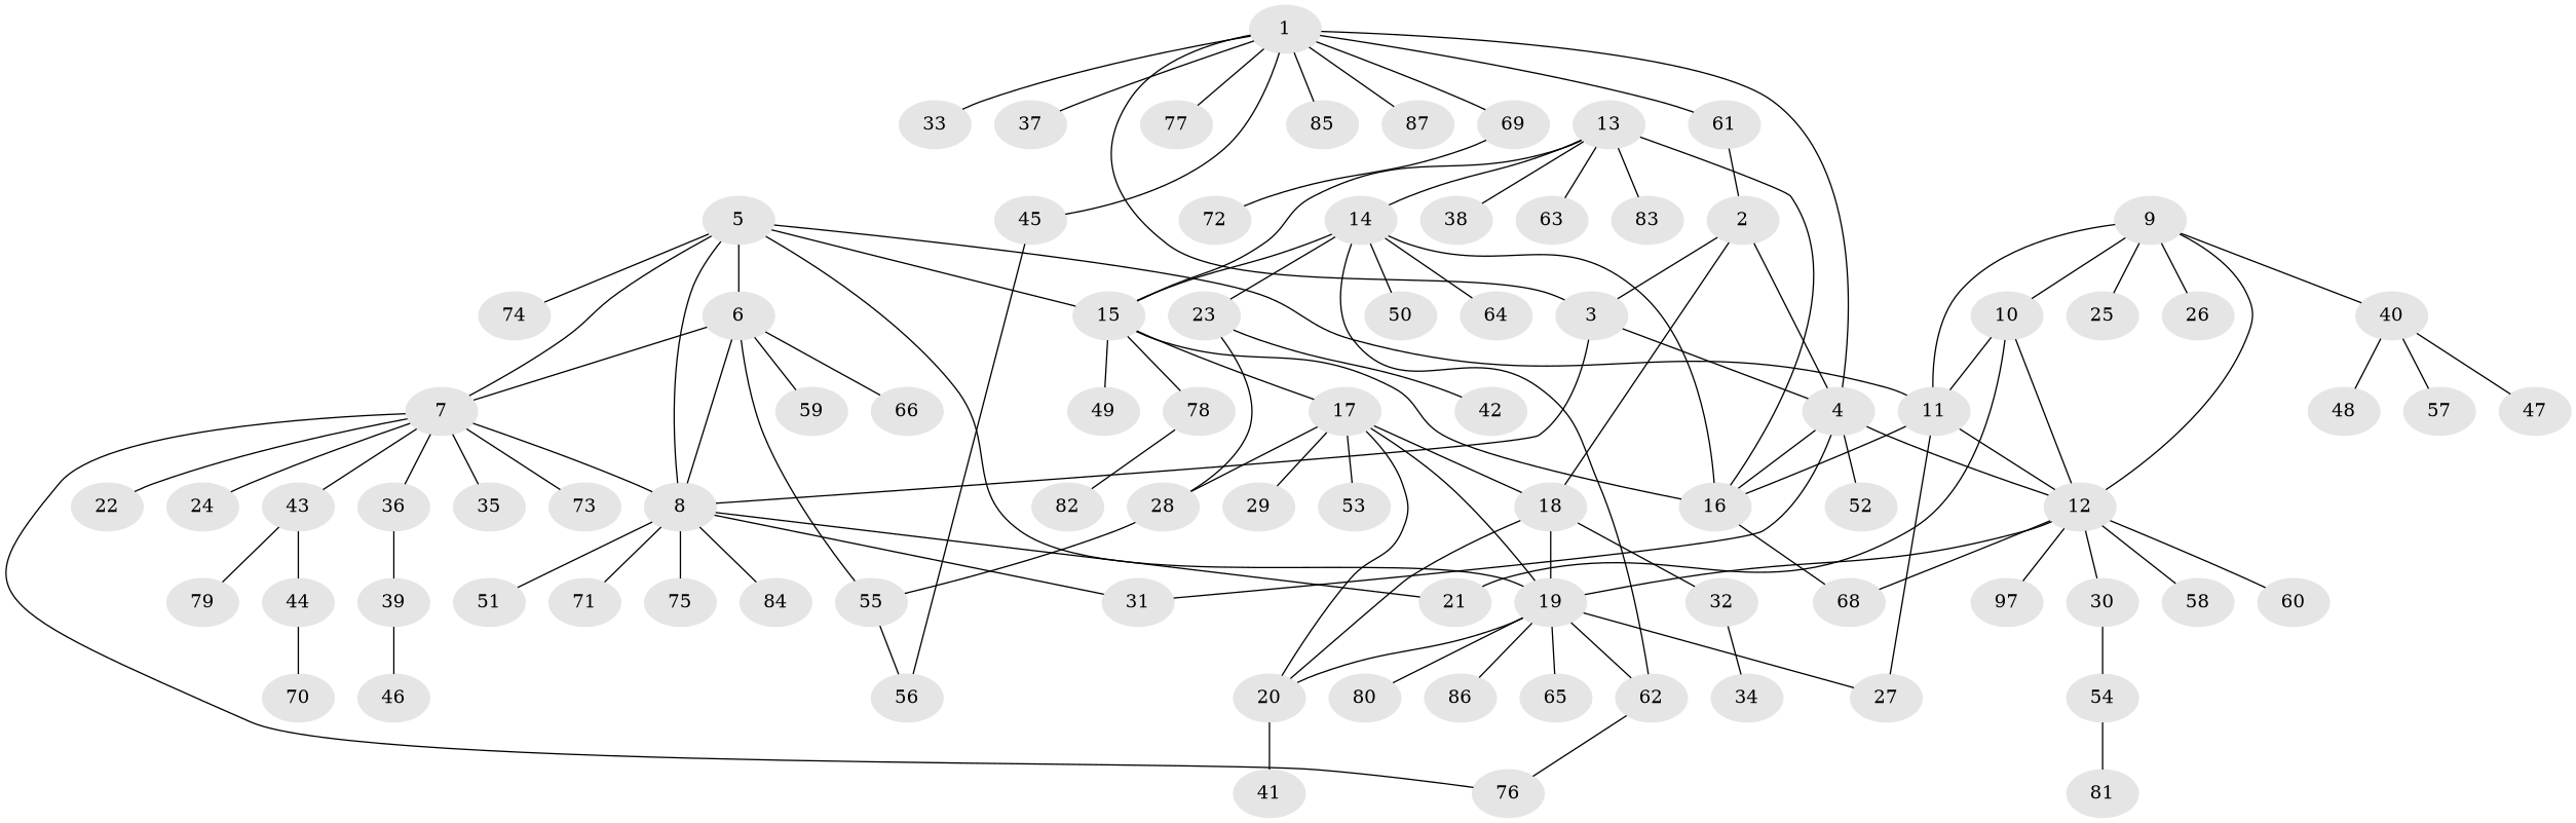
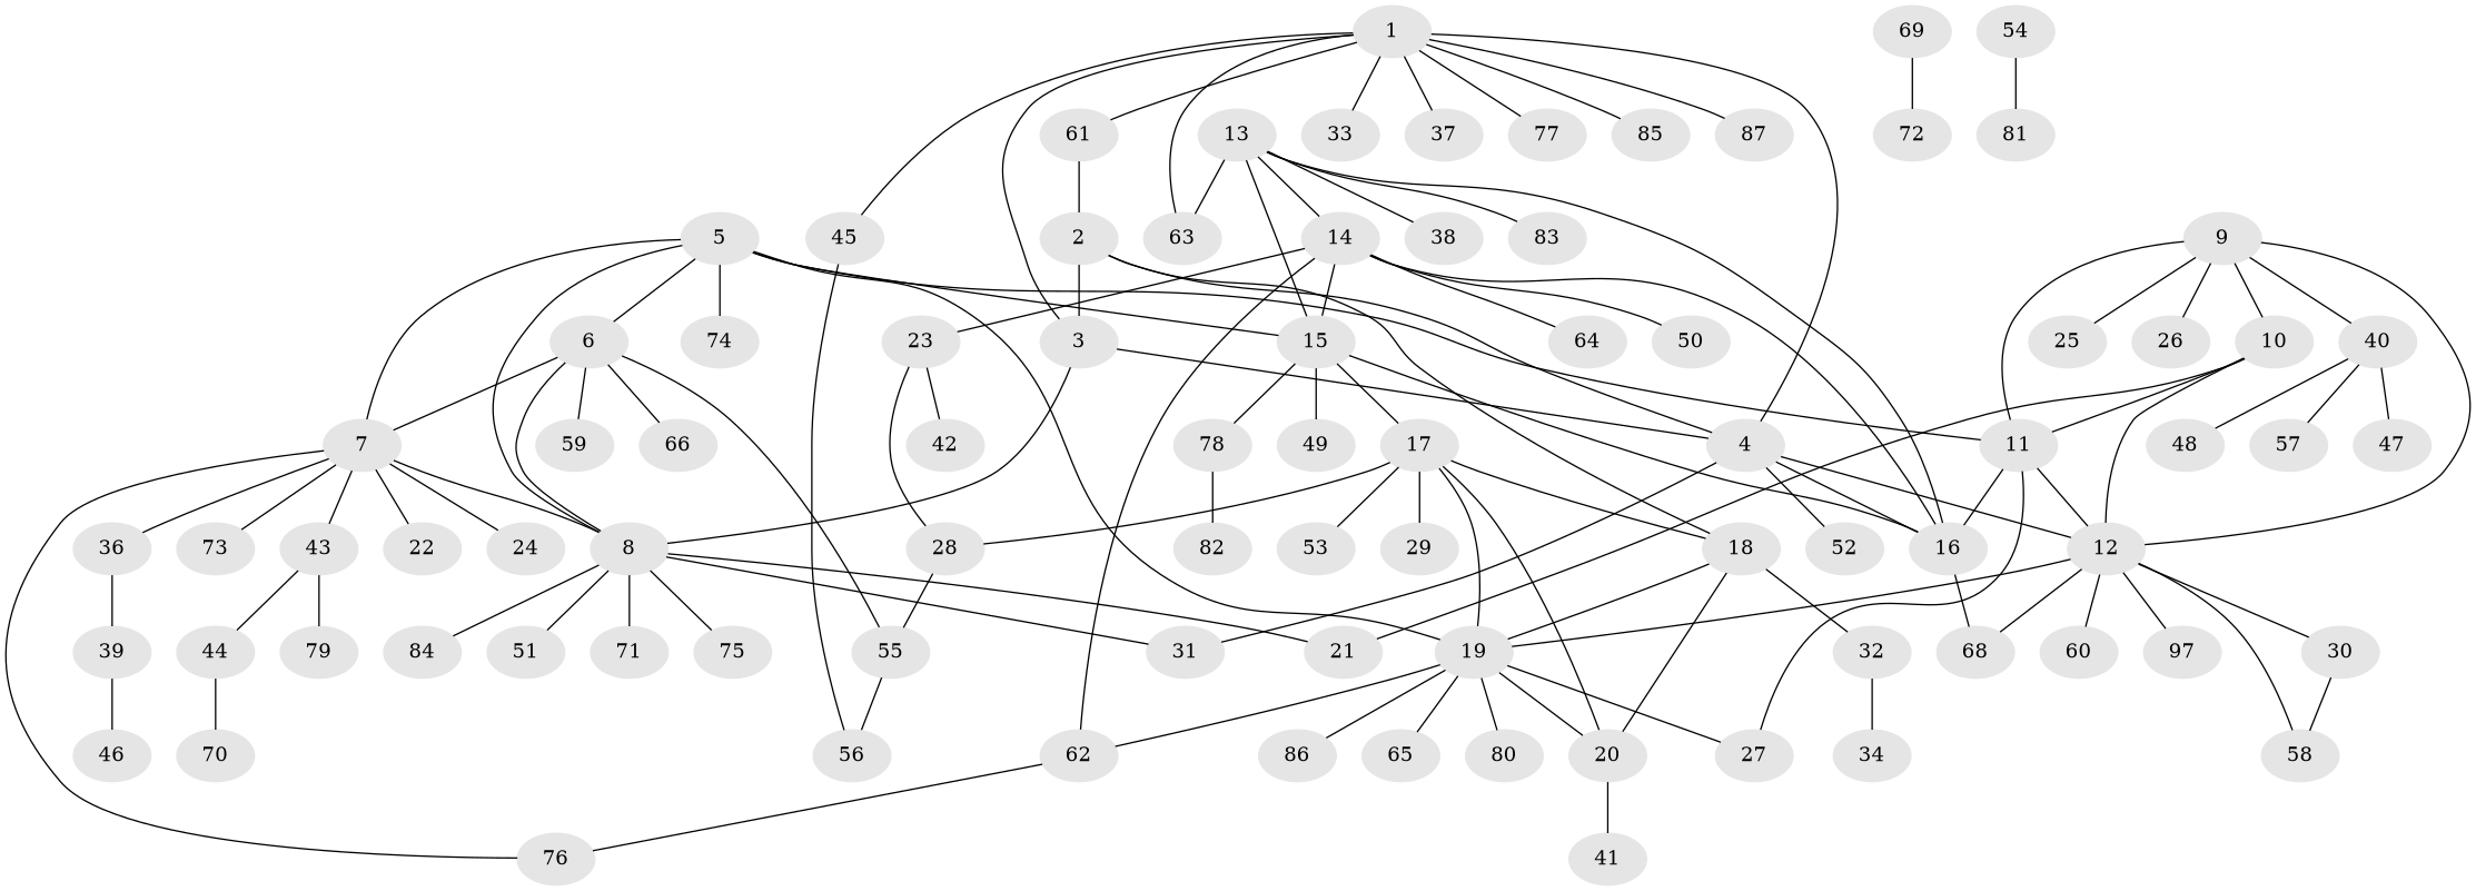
  graph {
    node [color=gray90 style=filled]
    1
    3
    4
    33
    37
    45
    61
    69
    77
    85
    87
    2
    18
    8
    12
    16
    31
    52
    56
    72
    19
    20
    32
    21
    51
    71
    75
    84
    30
    58
    60
    n32 [label=97]
    68
    5
    6
    7
    11
    15
    74
    55
    59
    66
    22
    24
-   35
    36
    43
    73
    76
    27
    17
    49
    78
    62
    65
    80
    86
    39
    44
    79
    9
    10
    25
    26
    40
    47
    48
    57
    54
    13
    14
    38
    63
    83
    23
    50
    64
    28
    42
    29
    53
    82
    41
    34
    81
    46
    70
    1 -- 3
    1 -- 4
    1 -- 33
    1 -- 37
    1 -- 45
    1 -- 61
-   1 -- 69
+   1 -- 63
    1 -- 77
    1 -- 85
    1 -- 87
    3 -- 4
    3 -- 8
    4 -- 12
    4 -- 16
    4 -- 31
    4 -- 52
    45 -- 56
    61 -- 2
    69 -- 72
    2 -- 3
    2 -- 4
    2 -- 18
    18 -- 19
    18 -- 20
    18 -- 32
    8 -- 31
    8 -- 21
    8 -- 51
    8 -- 71
    8 -- 75
    8 -- 84
    12 -- 19
    12 -- 30
    12 -- 58
    12 -- 60
    12 -- n32
    12 -- 68
    16 -- 68
    19 -- 20
    19 -- 27
    19 -- 62
    19 -- 65
    19 -- 80
    19 -- 86
    20 -- 41
    32 -- 34
-   30 -- 54
+   30 -- 58
    5 -- 8
    5 -- 19
    5 -- 6
    5 -- 7
    5 -- 11
    5 -- 15
    5 -- 74
    6 -- 8
    6 -- 7
    6 -- 55
    6 -- 59
    6 -- 66
    7 -- 8
    7 -- 22
    7 -- 24
-   7 -- 35
    7 -- 36
    7 -- 43
    7 -- 73
    7 -- 76
    11 -- 12
    11 -- 16
    11 -- 27
    15 -- 16
    15 -- 17
    15 -- 49
    15 -- 78
    55 -- 56
    36 -- 39
    43 -- 44
    43 -- 79
    17 -- 18
    17 -- 19
    17 -- 20
    17 -- 28
    17 -- 29
    17 -- 53
    78 -- 82
    62 -- 76
    39 -- 46
    44 -- 70
    9 -- 12
    9 -- 11
    9 -- 10
    9 -- 25
    9 -- 26
    9 -- 40
    10 -- 12
    10 -- 21
    10 -- 11
    40 -- 47
    40 -- 48
    40 -- 57
    54 -- 81
    13 -- 16
    13 -- 15
    13 -- 14
    13 -- 38
    13 -- 63
    13 -- 83
    14 -- 16
    14 -- 15
    14 -- 62
    14 -- 23
    14 -- 50
    14 -- 64
    23 -- 28
    23 -- 42
    28 -- 55
  }
